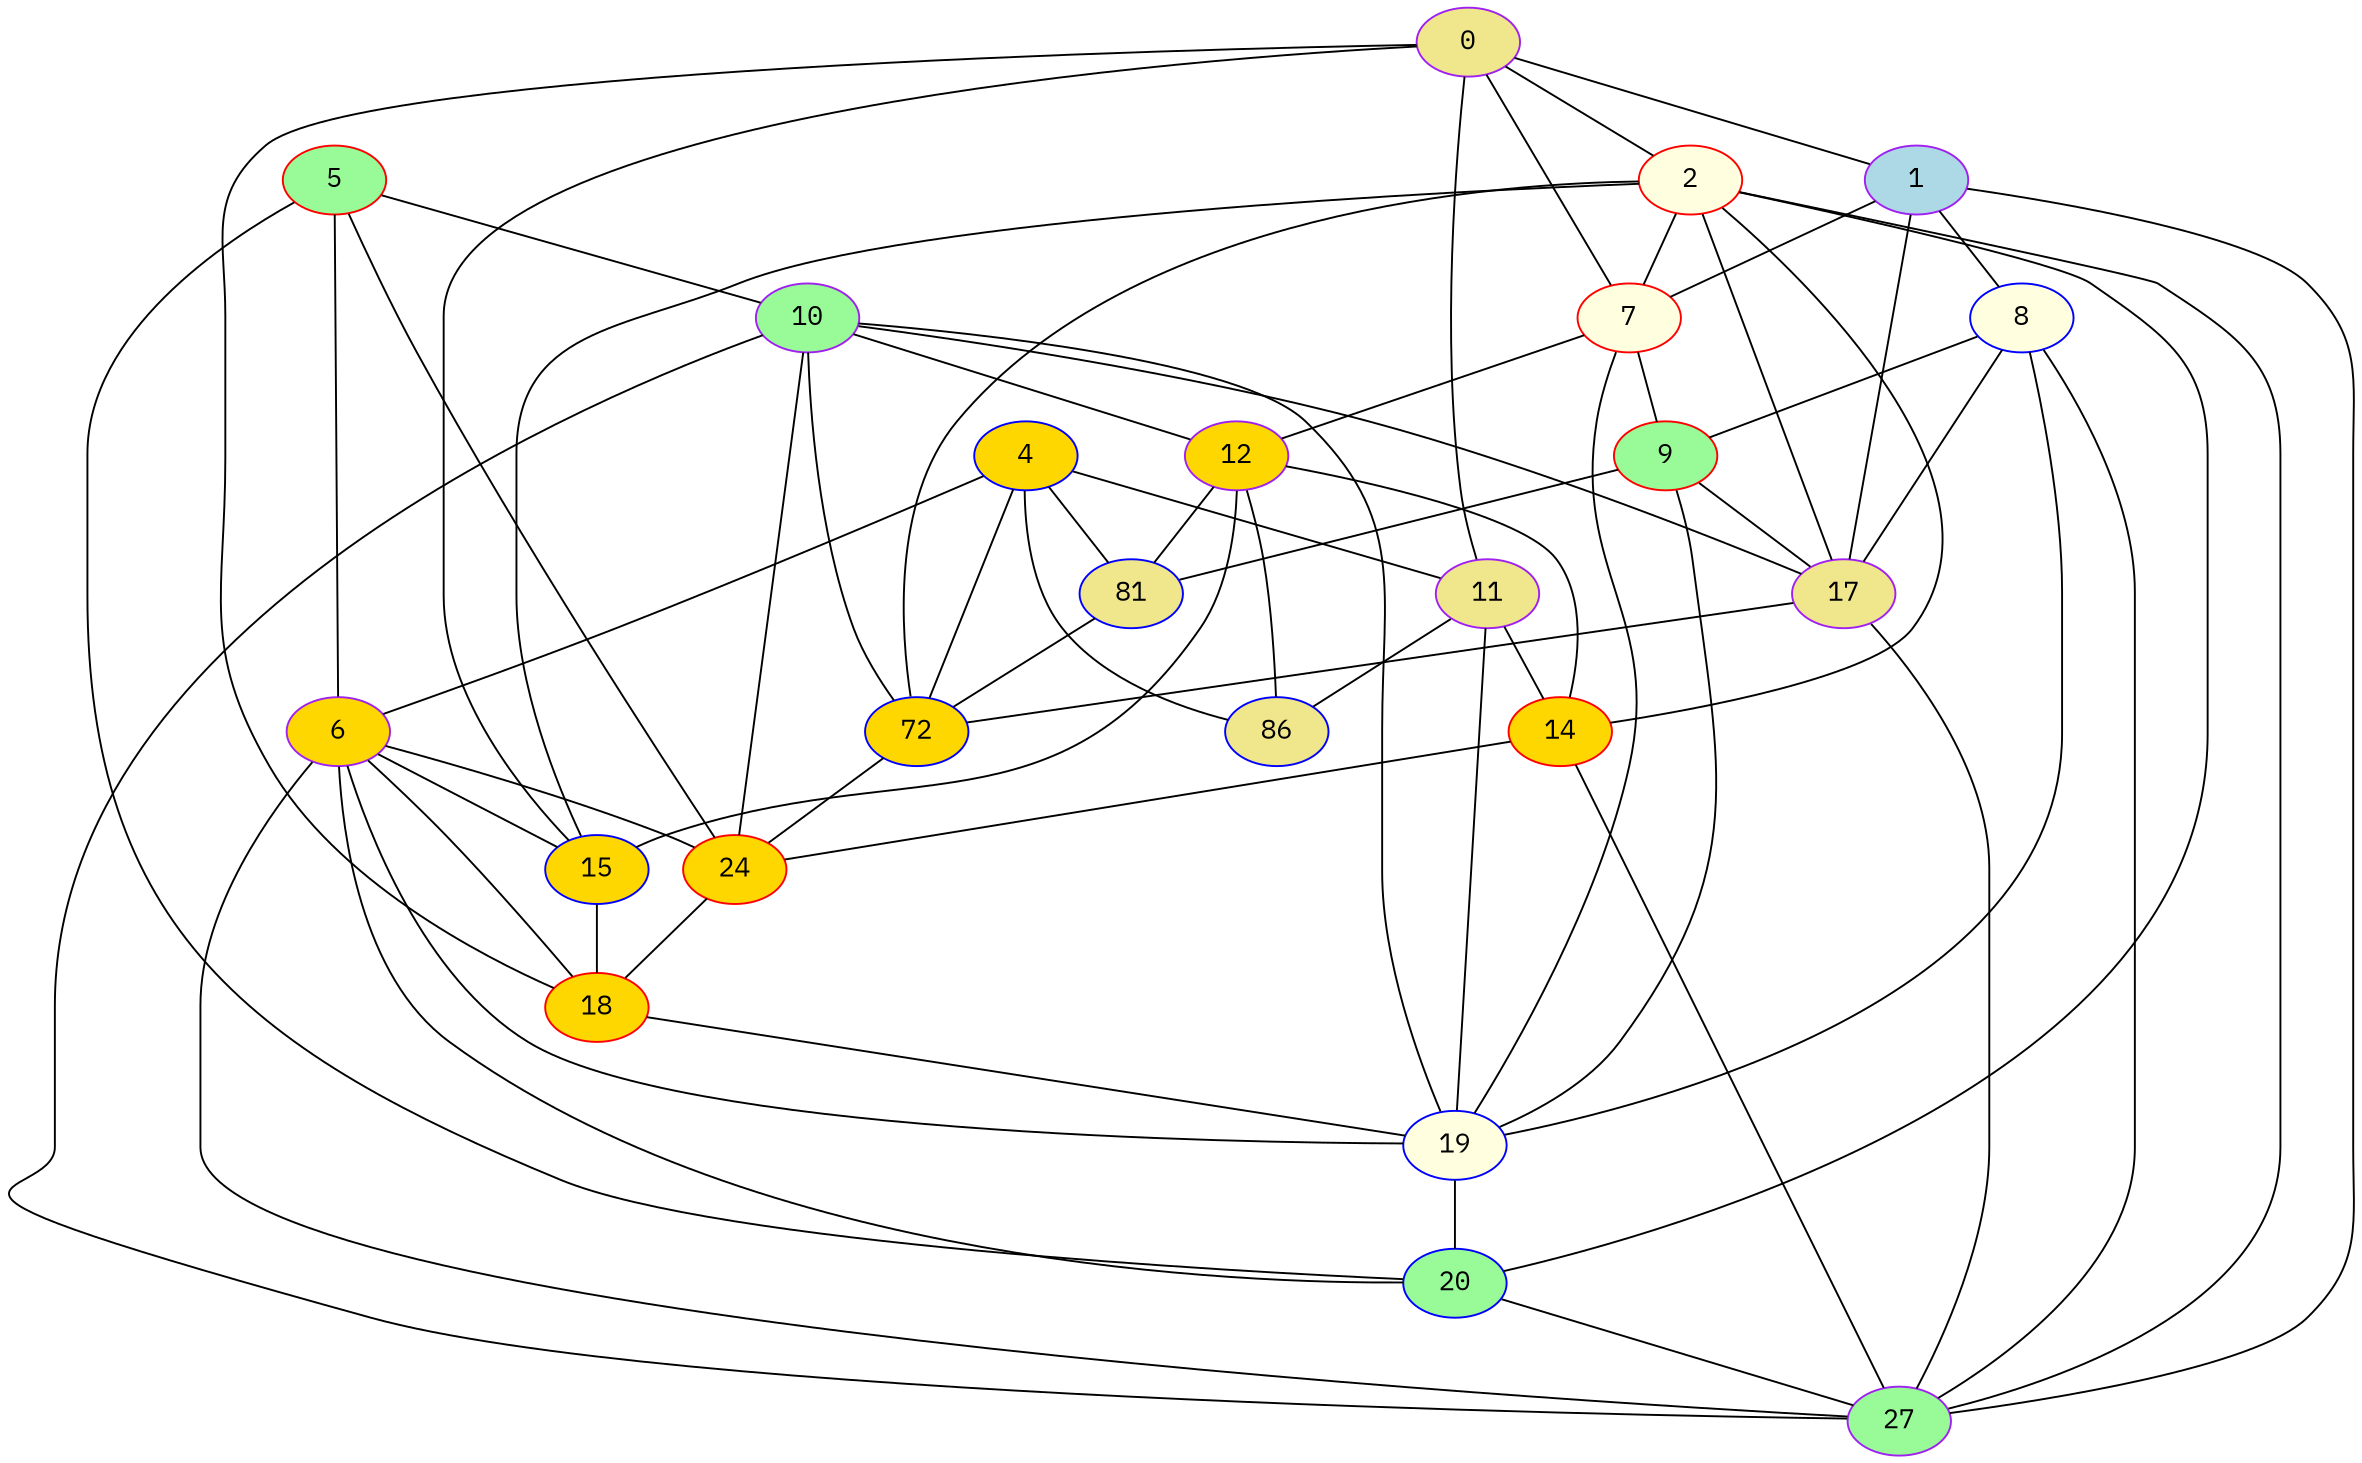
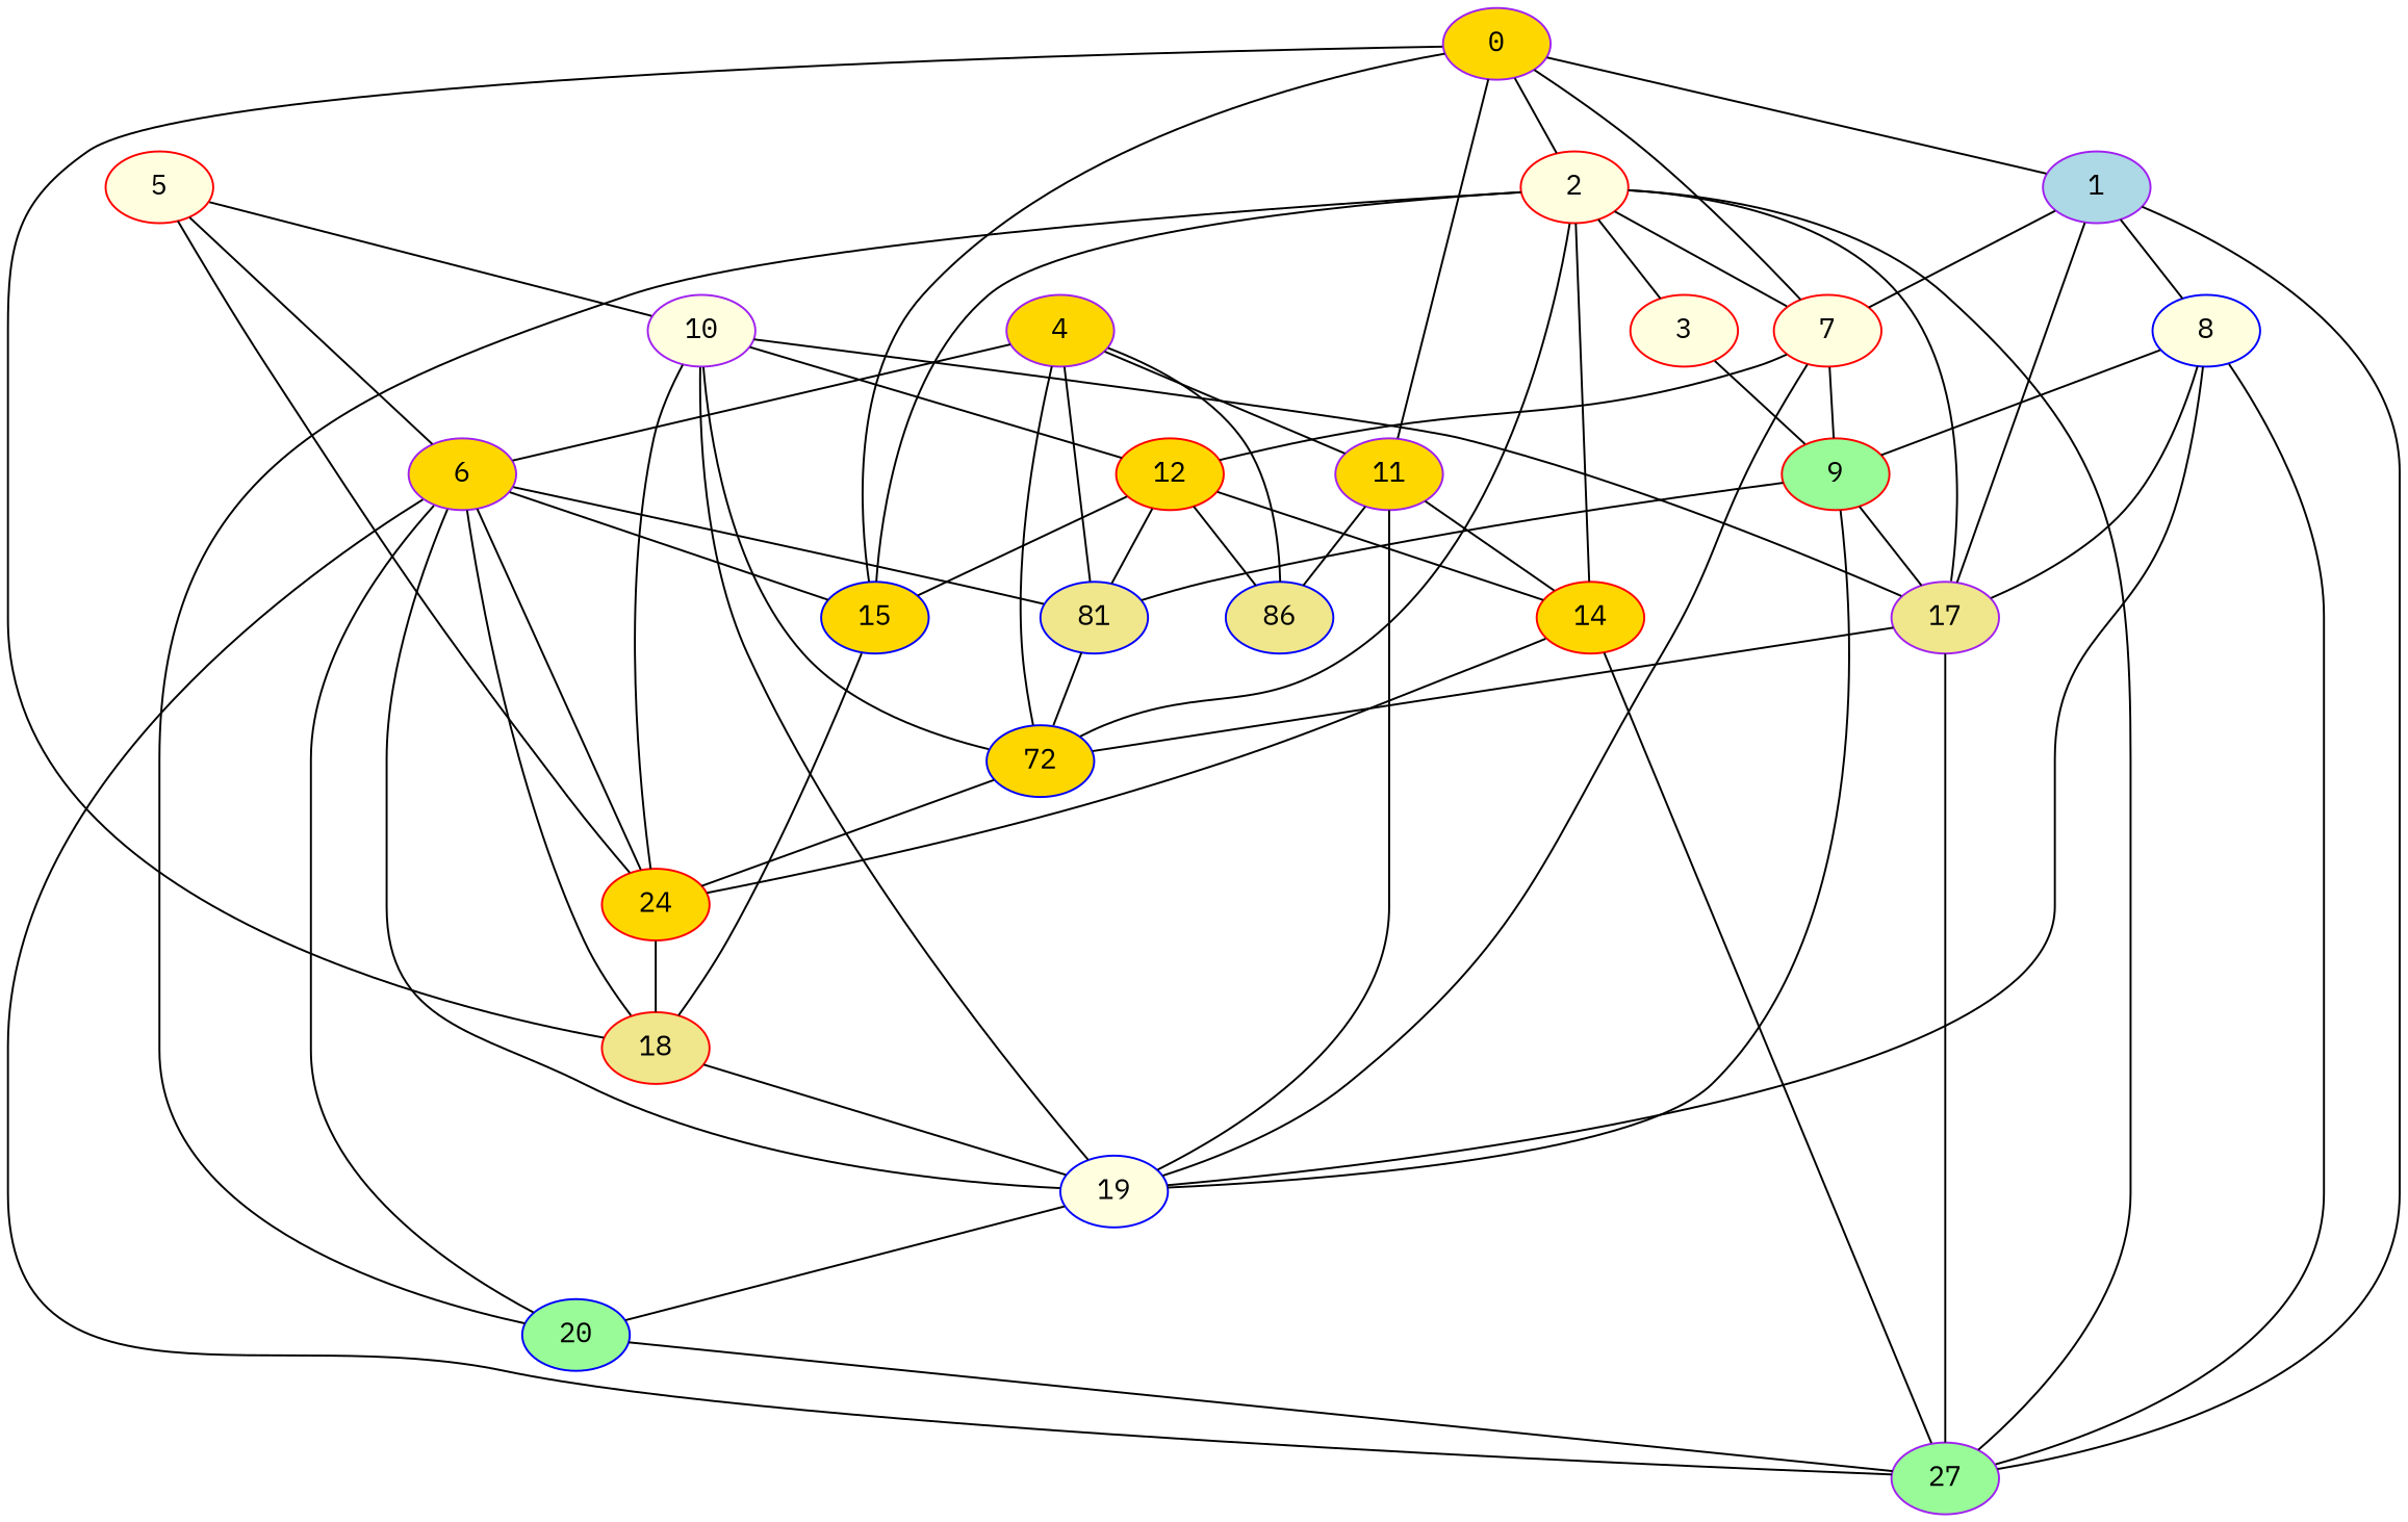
  strict graph {
    fontname="IBM Plex Mono"
    node [color=red fillcolor=lightyellow fontname="IBM Plex Mono" style=filled]
    edge [fontname="IBM Plex Mono" is_available=True prob=1.0]
    1 [color=purple fillcolor=lightblue]
-   0 [color=purple fillcolor=khaki]
+   0 [color=purple fillcolor=gold]
    2
-   11 [color=purple fillcolor=khaki]
+   11 [color=purple fillcolor=gold]
    15 [color=blue fillcolor=gold]
-   18 [fillcolor=gold]
+   18 [fillcolor=khaki]
    7
    8 [color=blue]
    17 [color=purple fillcolor=khaki]
    n10 [color=purple fillcolor=palegreen label=27]
+   3
    14 [fillcolor=gold]
    20 [color=blue fillcolor=palegreen]
    n14 [color=blue fillcolor=gold label=72]
    9 [fillcolor=palegreen]
    n16 [color=blue fillcolor=khaki label=86]
    19 [color=blue]
-   12 [color=purple fillcolor=gold]
-   10 [color=purple fillcolor=palegreen]
+   12 [fillcolor=gold]
+   10 [color=purple]
    24 [fillcolor=gold]
    n21 [color=blue fillcolor=khaki label=81]
-   4 [color=blue fillcolor=gold]
+   4 [color=purple fillcolor=gold]
    6 [color=purple fillcolor=gold]
-   5 [fillcolor=palegreen]
+   5
    1 -- 7 [prob=0.654580969656]
    1 -- 8 [prob=0.383947900824]
    1 -- 17 [prob=0.554239159428]
    1 -- n10 [prob=0.281886208423]
    0 -- 1 [prob=0.964855355348]
    0 -- 2 [prob=0.617325758749]
    0 -- 11
    0 -- 15 [prob=0.52719962975]
    0 -- 18 [prob=0.825416985648]
    0 -- 7 [prob=0.0495860473111]
    2 -- 15 [prob=0.443876007254]
    2 -- 7 [prob=0.000663828389852]
    2 -- 17 [prob=0.230531112246]
    2 -- n10 [prob=0.13656542815]
+   2 -- 3
    2 -- 14 [prob=0.518554613711]
    2 -- 20 [prob=0.768928568928]
    2 -- n14 [prob=0.299967946562]
    11 -- 14 [prob=0.738003311553]
    11 -- n16 [prob=0.0826344514728]
    11 -- 19 [prob=0.118914000196]
    15 -- 18
    18 -- 19 [prob=0.650065938803]
    7 -- 9 [prob=0.996547306763]
    7 -- 19
    7 -- 12
    8 -- 17 [prob=0.807865244039]
    8 -- n10 [prob=0.403406351763]
    8 -- 9 [prob=0.591663486737]
    8 -- 19 [prob=0.576644877152]
    17 -- n10
    17 -- n14 [prob=0.708466773695]
+   3 -- 9 [prob=0.945930672496]
    14 -- n10 [prob=0.351373332159]
    14 -- 24
    20 -- n10 [prob=0.844990520803]
    n14 -- 24 [prob=0.779159071837]
    9 -- 17
    9 -- 19 [prob=0.959011162618]
    9 -- n21 [prob=0.327453642137]
    19 -- 20
    12 -- 15
    12 -- 14 [prob=0.638048338977]
    12 -- n16 [prob=0.301700272892]
    12 -- n21 [prob=0.774209865147]
    10 -- 17
-   10 -- n10 [prob=0.0678458016211]
    10 -- n14
    10 -- 19 [prob=0.253714768773]
    10 -- 12 [prob=0.422112767282]
    10 -- 24 [prob=0.625623997912]
    24 -- 18 [prob=0.820576931821]
    n21 -- n14 [prob=0.388320612104]
    4 -- 11 [prob=0.921757168258]
    4 -- n14 [prob=0.920054201865]
    4 -- n16 [prob=0.751766135074]
    4 -- n21
    4 -- 6 [prob=0.817342424287]
    6 -- 15
    6 -- 18 [prob=0.900702973615]
    6 -- n10
    6 -- 20
    6 -- 19 [prob=0.196742583196]
    6 -- 24 [prob=0.731720918962]
-   5 -- 20 [prob=0.0255668068645]
+   6 -- n21 [prob=0.733721227798]
    5 -- 10 [prob=0.277034407526]
    5 -- 24 [prob=0.0764196532054]
    5 -- 6 [prob=0.31241963275]
  }
